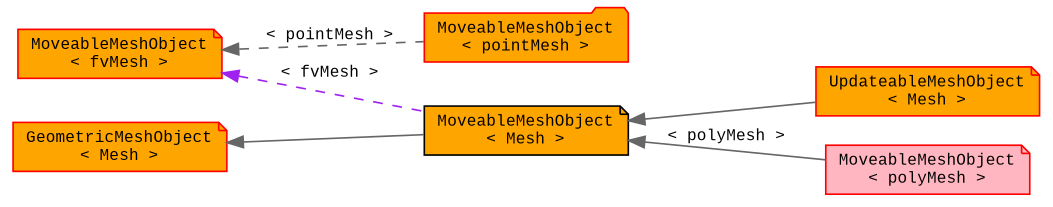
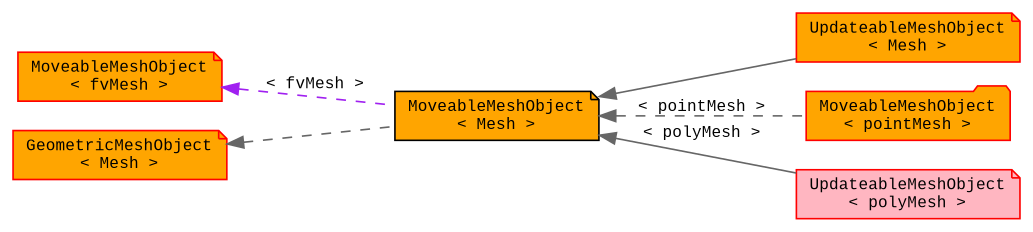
  digraph {
    fontname="Liberation Mono"
    rankdir=LR
    node [color=red fillcolor=orange fontname="Liberation Mono" fontsize=10 shape=note style=filled]
    edge [color=gray40 dir=back fontname="Liberation Mono" fontsize=10 labelfontname=Helvetica labelfontsize=10 style=solid]
    n1 [color=black fontcolor=black height=0.2 label="MoveableMeshObject\l\< Mesh \>" width=0.4]
    n2 [height=0.2 label="UpdateableMeshObject\l\< Mesh \>" width=0.4]
    n3 [height=0.2 label="MoveableMeshObject\l\< pointMesh \>" shape=folder width=0.4]
-   n4 [fillcolor=lightpink height=0.2 label="MoveableMeshObject\l\< polyMesh \>" width=0.4]
+   n4 [fillcolor=lightpink height=0.2 label="UpdateableMeshObject\l\< polyMesh \>" width=0.4]
    n5 [height=0.2 label="MoveableMeshObject\l\< fvMesh \>" width=0.4]
    n6 [height=0.2 label="GeometricMeshObject\l\< Mesh \>" width=0.4]
    n1 -> n2
-   n5 -> n3 [label=" \< pointMesh \>" style=dashed]
+   n1 -> n3 [label=" \< pointMesh \>" style=dashed]
    n1 -> n4 [label=" \< polyMesh \>"]
    n5 -> n1 [color=purple label=" \< fvMesh \>" style=dashed]
-   n6 -> n1
+   n6 -> n1 [style=dashed]
  }
